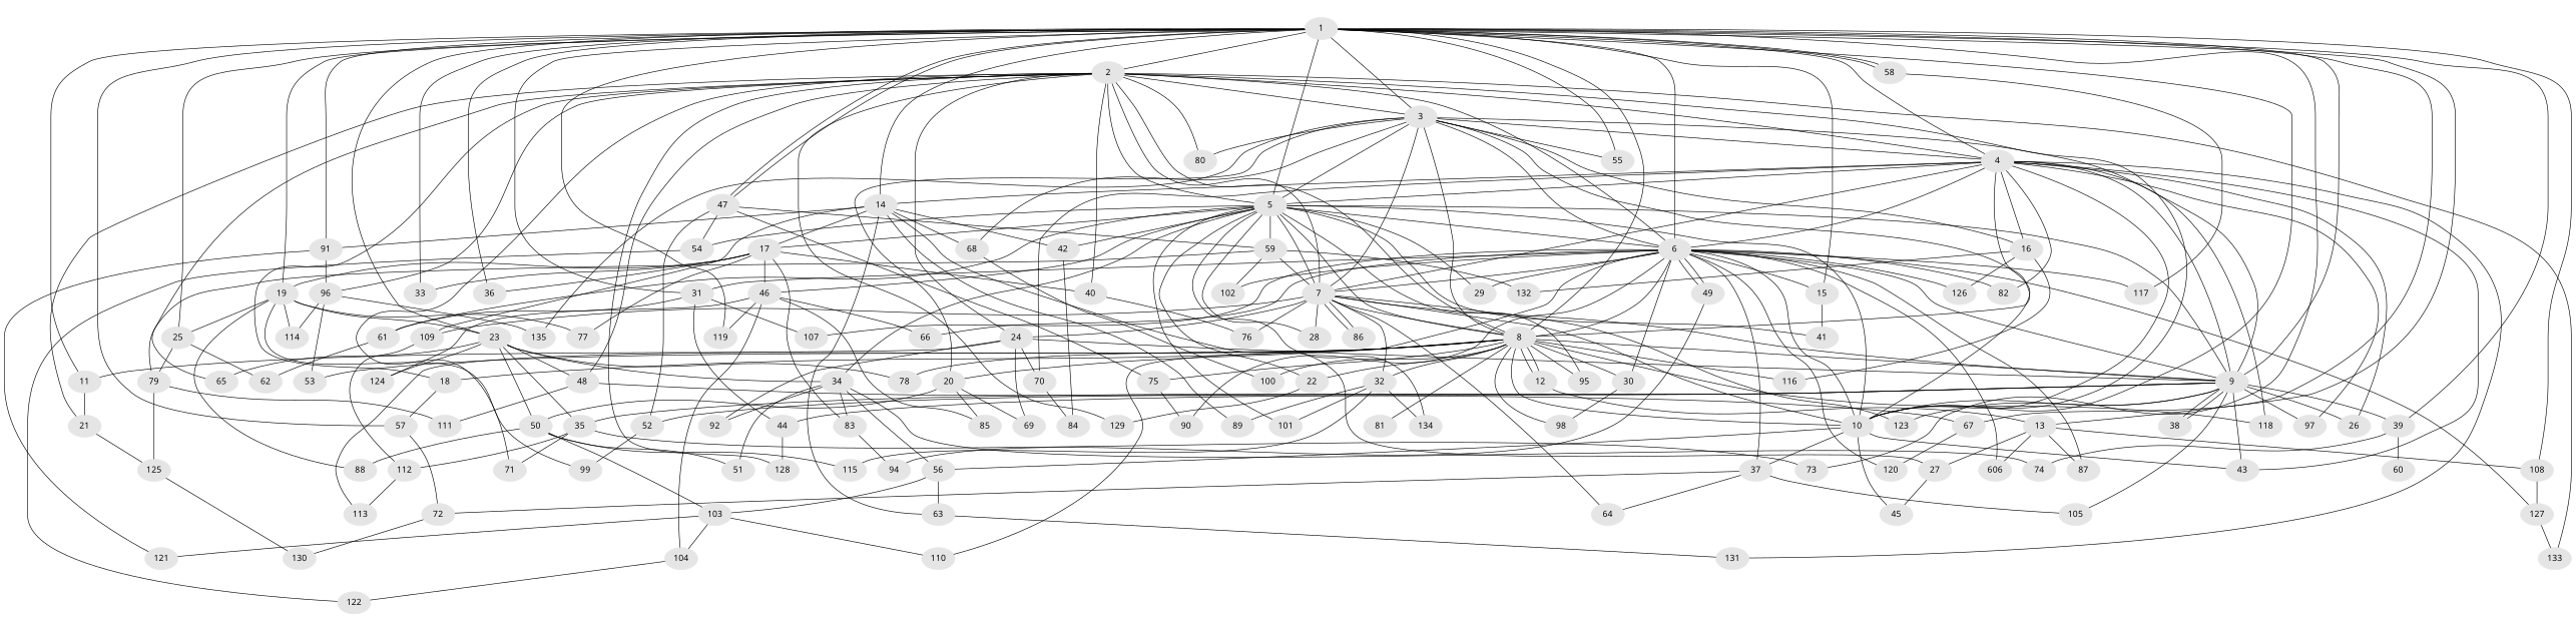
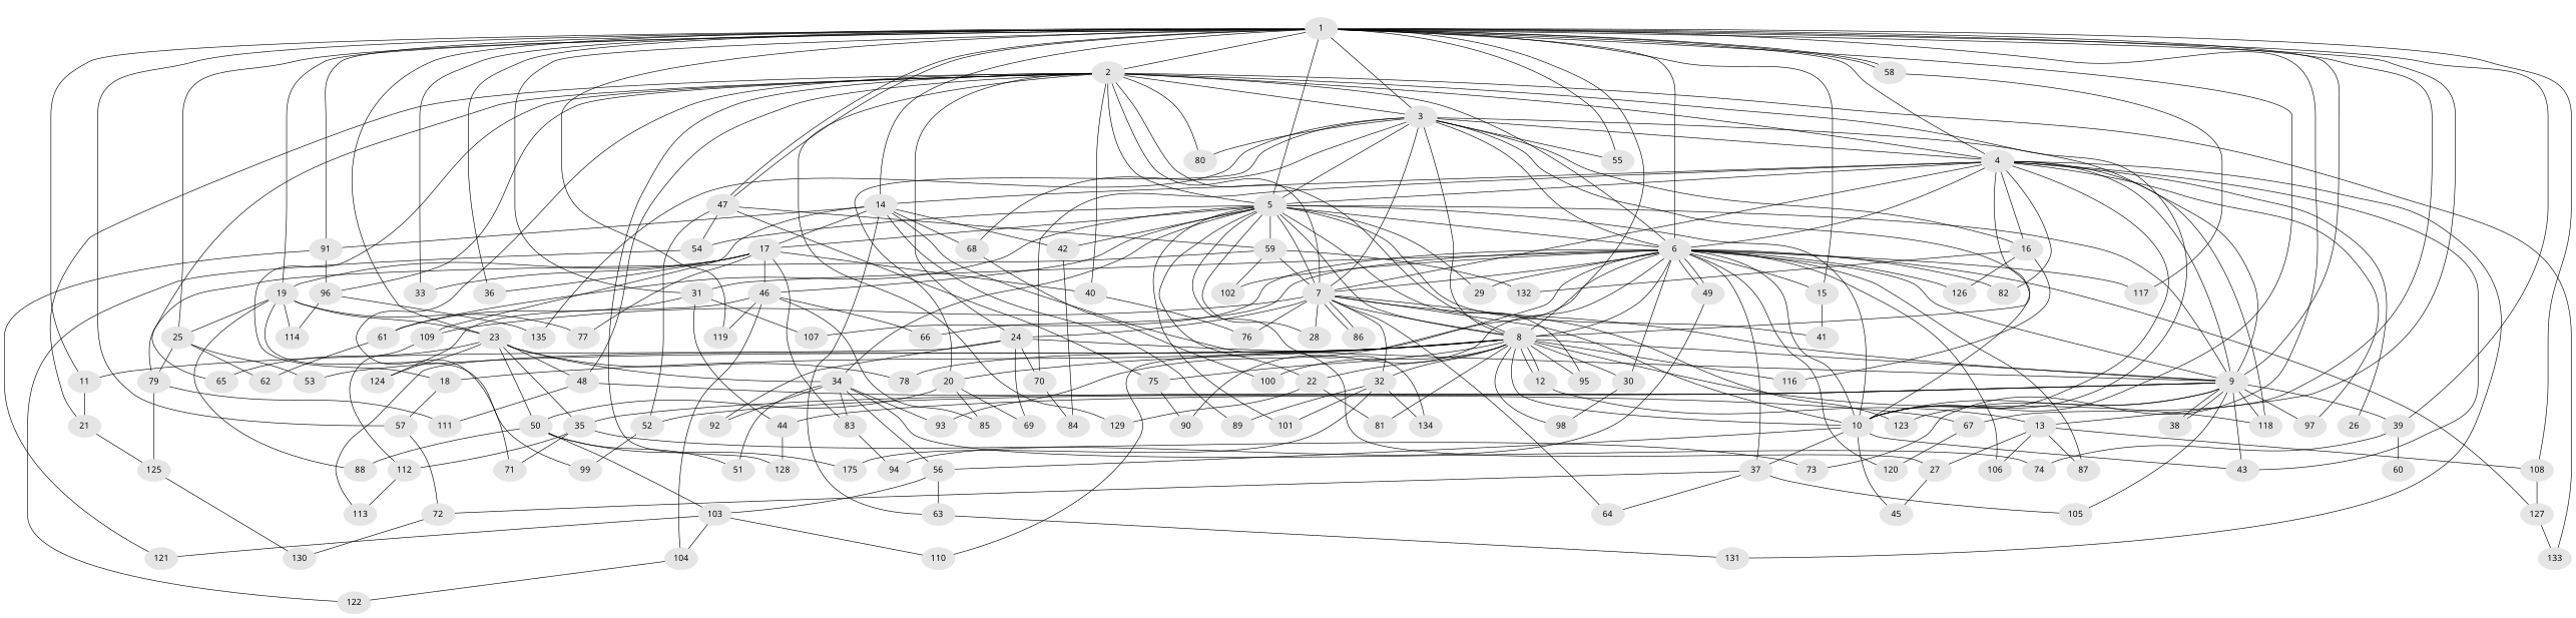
  graph {
    fontname="Noto Sans"
    node [color=gray90 fontname="Noto Sans" style=filled]
    edge [fontname="Noto Sans"]
    1
    2
    3
    4
    5
    6
    8
    9
    10
    11
    13
    14
    15
    19
    23
    25
    31
    33
    36
    39
    47
    55
    57
    58
    67
    73
    91
    108
    119
    7
    18
    21
    24
    40
    48
    65
    71
    80
    96
    128
    129
    133
    16
    20
    68
    135
    26
    70
    82
    97
    118
    131
    43
    17
    22
    28
    29
    34
    41
    42
    46
    54
    59
    61
    95
    101
    134
    30
    37
    49
    66
    87
    90
+   93
    102
-   106 [label=606]
+   106
    107
    110
    117
    120
    126
    127
    32
    64
    76
    86
    109
    123
    12
    53
    75
    78
    81
    98
    100
    116
    35
    38
    44
    52
    105
    45
    56
    27
    63
    89
    77
    88
    99
    114
    50
    124
    62
    79
    60
    74
    72
    121
    125
    69
    92
    113
    111
    132
    85
    84
    83
    51
    104
    122
    94
-   115
+   115 [label=175]
    112
    103
    130
    1 -- 2
    1 -- 3
    1 -- 4
    1 -- 5
    1 -- 6
    1 -- 8
    1 -- 9
    1 -- 10
    1 -- 11
    1 -- 13
    1 -- 14
    1 -- 15
    1 -- 19
    1 -- 23
    1 -- 25
    1 -- 31
    1 -- 33
    1 -- 36
    1 -- 39
    1 -- 47
    1 -- 47
    1 -- 55
    1 -- 57
    1 -- 58
    1 -- 58
    1 -- 67
    1 -- 73
    1 -- 91
    1 -- 108
    1 -- 119
    2 -- 3
    2 -- 4
    2 -- 5
    2 -- 6
    2 -- 8
    2 -- 10
    2 -- 7
    2 -- 18
    2 -- 21
    2 -- 24
    2 -- 40
    2 -- 48
    2 -- 65
    2 -- 71
    2 -- 80
    2 -- 96
    2 -- 128
    2 -- 129
    2 -- 133
    3 -- 4
    3 -- 5
    3 -- 6
    3 -- 8
    3 -- 9
    3 -- 10
    3 -- 55
    3 -- 7
    3 -- 80
    3 -- 16
    3 -- 20
    3 -- 68
    3 -- 135
    4 -- 5
    4 -- 6
    4 -- 8
    4 -- 9
    4 -- 10
    4 -- 14
    4 -- 7
    4 -- 16
    4 -- 26
    4 -- 70
    4 -- 82
    4 -- 97
    4 -- 118
    4 -- 131
    4 -- 43
    5 -- 6
    5 -- 8
    5 -- 9
    5 -- 10
    5 -- 7
    5 -- 17
    5 -- 22
    5 -- 28
    5 -- 29
    5 -- 34
    5 -- 41
    5 -- 42
    5 -- 46
    5 -- 54
    5 -- 59
    5 -- 61
    5 -- 95
    5 -- 101
    5 -- 134
    6 -- 8
    6 -- 9
    6 -- 10
    6 -- 15
    6 -- 31
    6 -- 7
    6 -- 82
    6 -- 29
    6 -- 30
    6 -- 37
    6 -- 49
    6 -- 49
    6 -- 66
    6 -- 87
    6 -- 90
+   6 -- 93
    6 -- 102
    6 -- 106
    6 -- 107
    6 -- 110
    6 -- 117
    6 -- 120
    6 -- 126
    6 -- 127
    8 -- 9
    8 -- 10
    8 -- 11
    8 -- 18
    8 -- 20
    8 -- 118
    8 -- 22
    8 -- 95
    8 -- 30
    8 -- 32
    8 -- 12
    8 -- 12
    8 -- 53
    8 -- 75
    8 -- 78
    8 -- 81
    8 -- 98
    8 -- 100
    8 -- 116
    9 -- 10
    9 -- 39
-   9 -- 26
+   9 -- 118
    9 -- 97
    9 -- 43
    9 -- 123
    9 -- 35
    9 -- 38
    9 -- 38
    9 -- 44
    9 -- 52
    9 -- 105
    10 -- 43
    10 -- 37
    10 -- 45
    10 -- 56
    11 -- 21
    13 -- 108
    13 -- 87
    13 -- 106
    13 -- 27
    14 -- 91
    14 -- 68
    14 -- 17
    14 -- 42
    14 -- 109
    14 -- 27
    14 -- 63
    14 -- 89
    15 -- 41
    19 -- 23
    19 -- 25
    19 -- 77
    19 -- 88
    19 -- 99
    19 -- 114
    23 -- 48
    23 -- 65
    23 -- 34
    23 -- 78
    23 -- 35
    23 -- 50
    23 -- 124
-   96 -- 53
+   25 -- 53
    25 -- 62
    25 -- 79
    31 -- 61
    31 -- 107
    31 -- 44
    39 -- 60
    39 -- 74
    47 -- 54
    47 -- 59
    47 -- 75
    47 -- 52
    57 -- 72
    58 -- 117
    67 -- 120
    91 -- 96
    91 -- 121
    108 -- 127
    7 -- 8
    7 -- 9
    7 -- 10
    7 -- 24
    7 -- 28
    7 -- 32
    7 -- 64
    7 -- 76
    7 -- 86
    7 -- 86
    7 -- 109
    7 -- 123
    18 -- 57
    21 -- 125
    24 -- 9
    24 -- 70
    24 -- 69
    24 -- 92
    24 -- 113
    40 -- 76
    48 -- 67
    48 -- 111
    96 -- 135
    96 -- 114
    16 -- 126
    16 -- 116
    16 -- 132
    20 -- 50
    20 -- 69
    20 -- 85
    68 -- 100
    70 -- 84
    17 -- 19
    17 -- 33
    17 -- 36
    17 -- 40
    17 -- 46
    17 -- 77
    17 -- 83
    22 -- 129
+   22 -- 81
+   34 -- 93
    34 -- 56
    34 -- 74
    34 -- 92
    34 -- 83
    34 -- 51
    42 -- 84
    46 -- 119
    46 -- 66
    46 -- 124
    46 -- 85
    46 -- 104
    54 -- 122
    59 -- 7
    59 -- 102
    59 -- 79
    59 -- 132
    61 -- 62
    30 -- 98
    37 -- 64
    37 -- 105
    37 -- 72
    49 -- 94
    127 -- 133
    32 -- 101
    32 -- 134
    32 -- 89
    32 -- 115
    109 -- 112
    12 -- 13
    75 -- 90
    35 -- 73
    35 -- 71
    35 -- 112
    44 -- 128
    52 -- 99
    56 -- 63
    56 -- 103
    27 -- 45
    63 -- 131
    50 -- 88
    50 -- 51
    50 -- 115
    50 -- 103
    79 -- 125
    79 -- 111
    72 -- 130
    125 -- 130
    83 -- 94
    104 -- 122
    112 -- 113
    103 -- 110
    103 -- 121
    103 -- 104
  }
